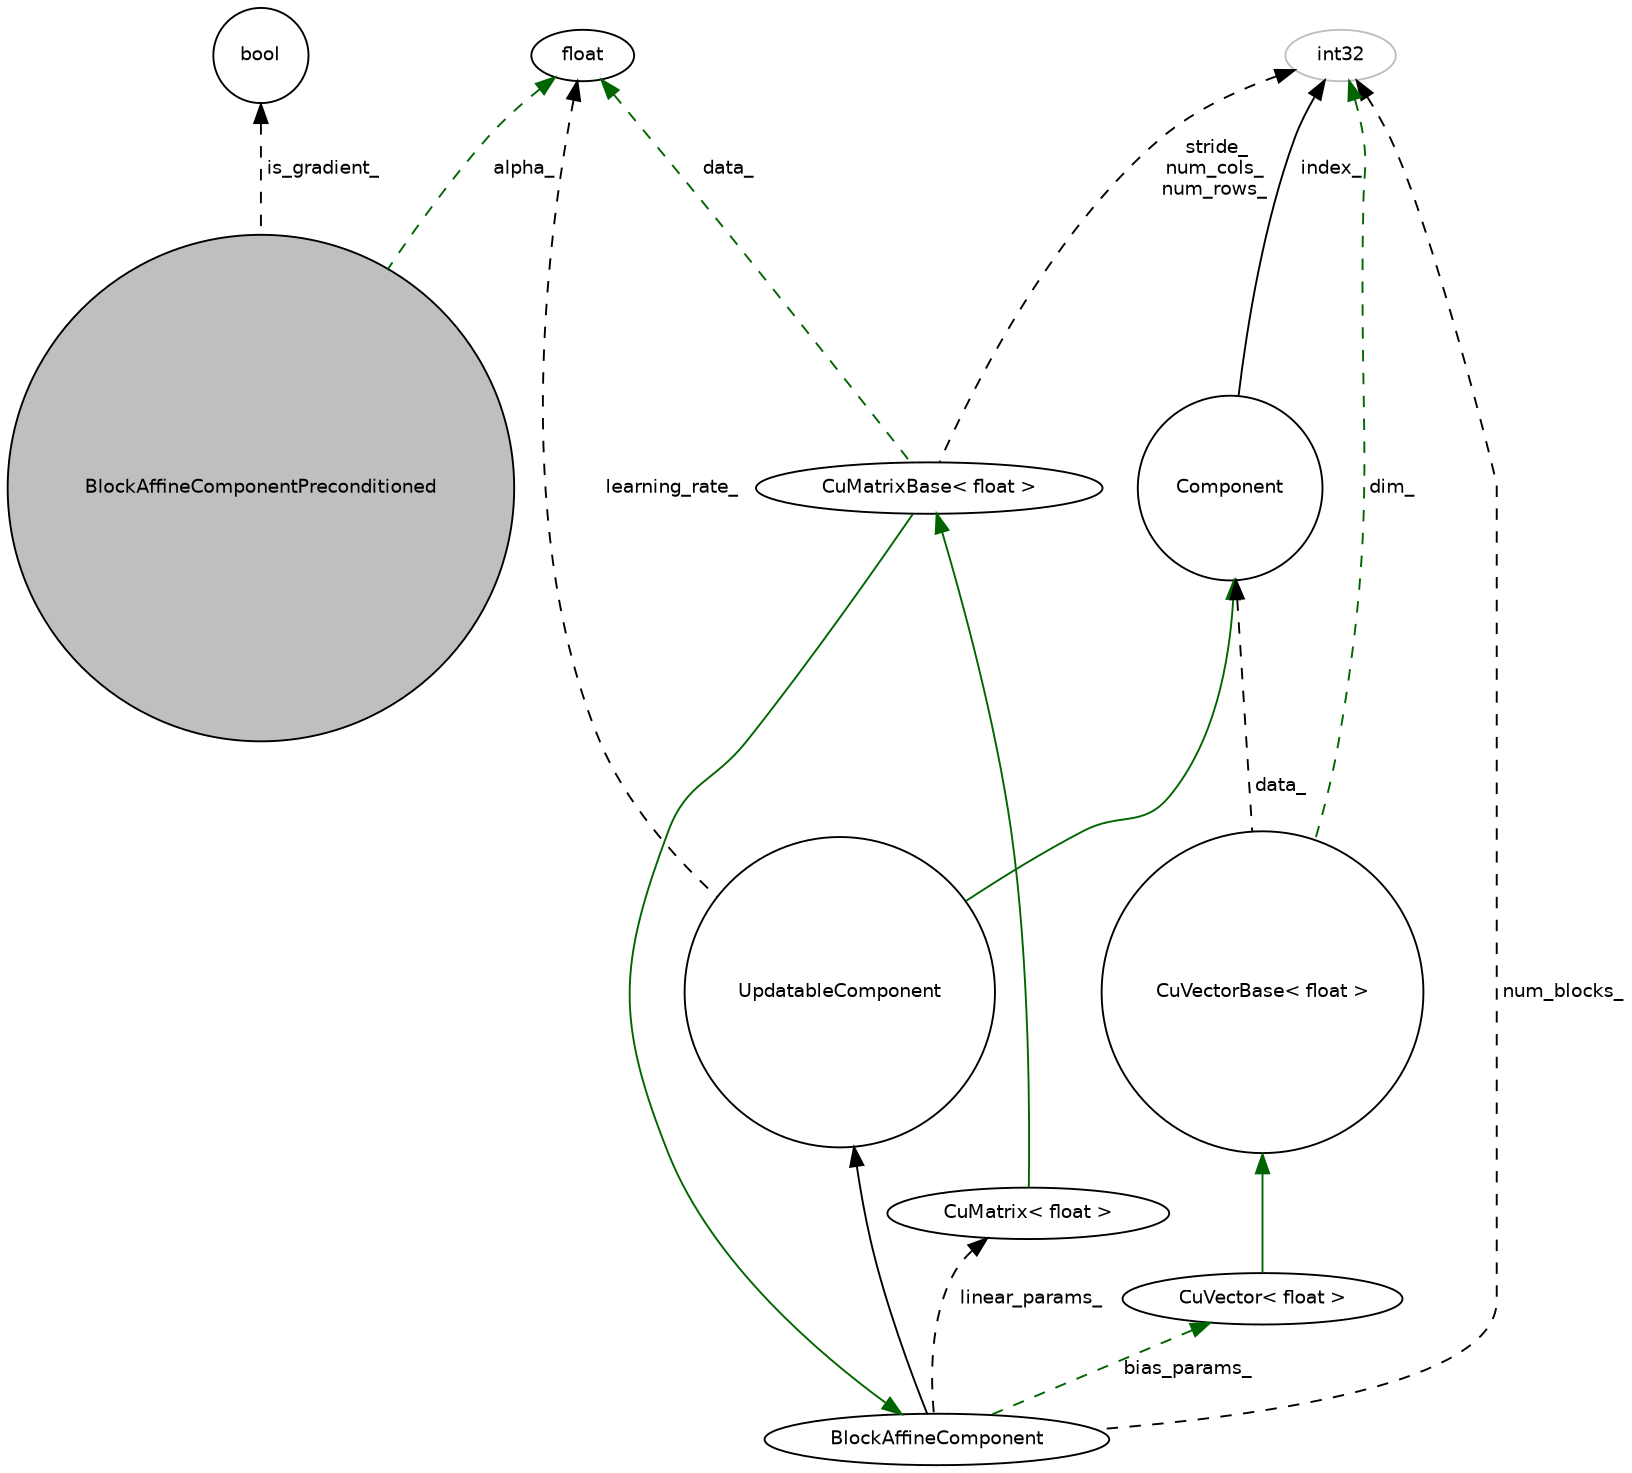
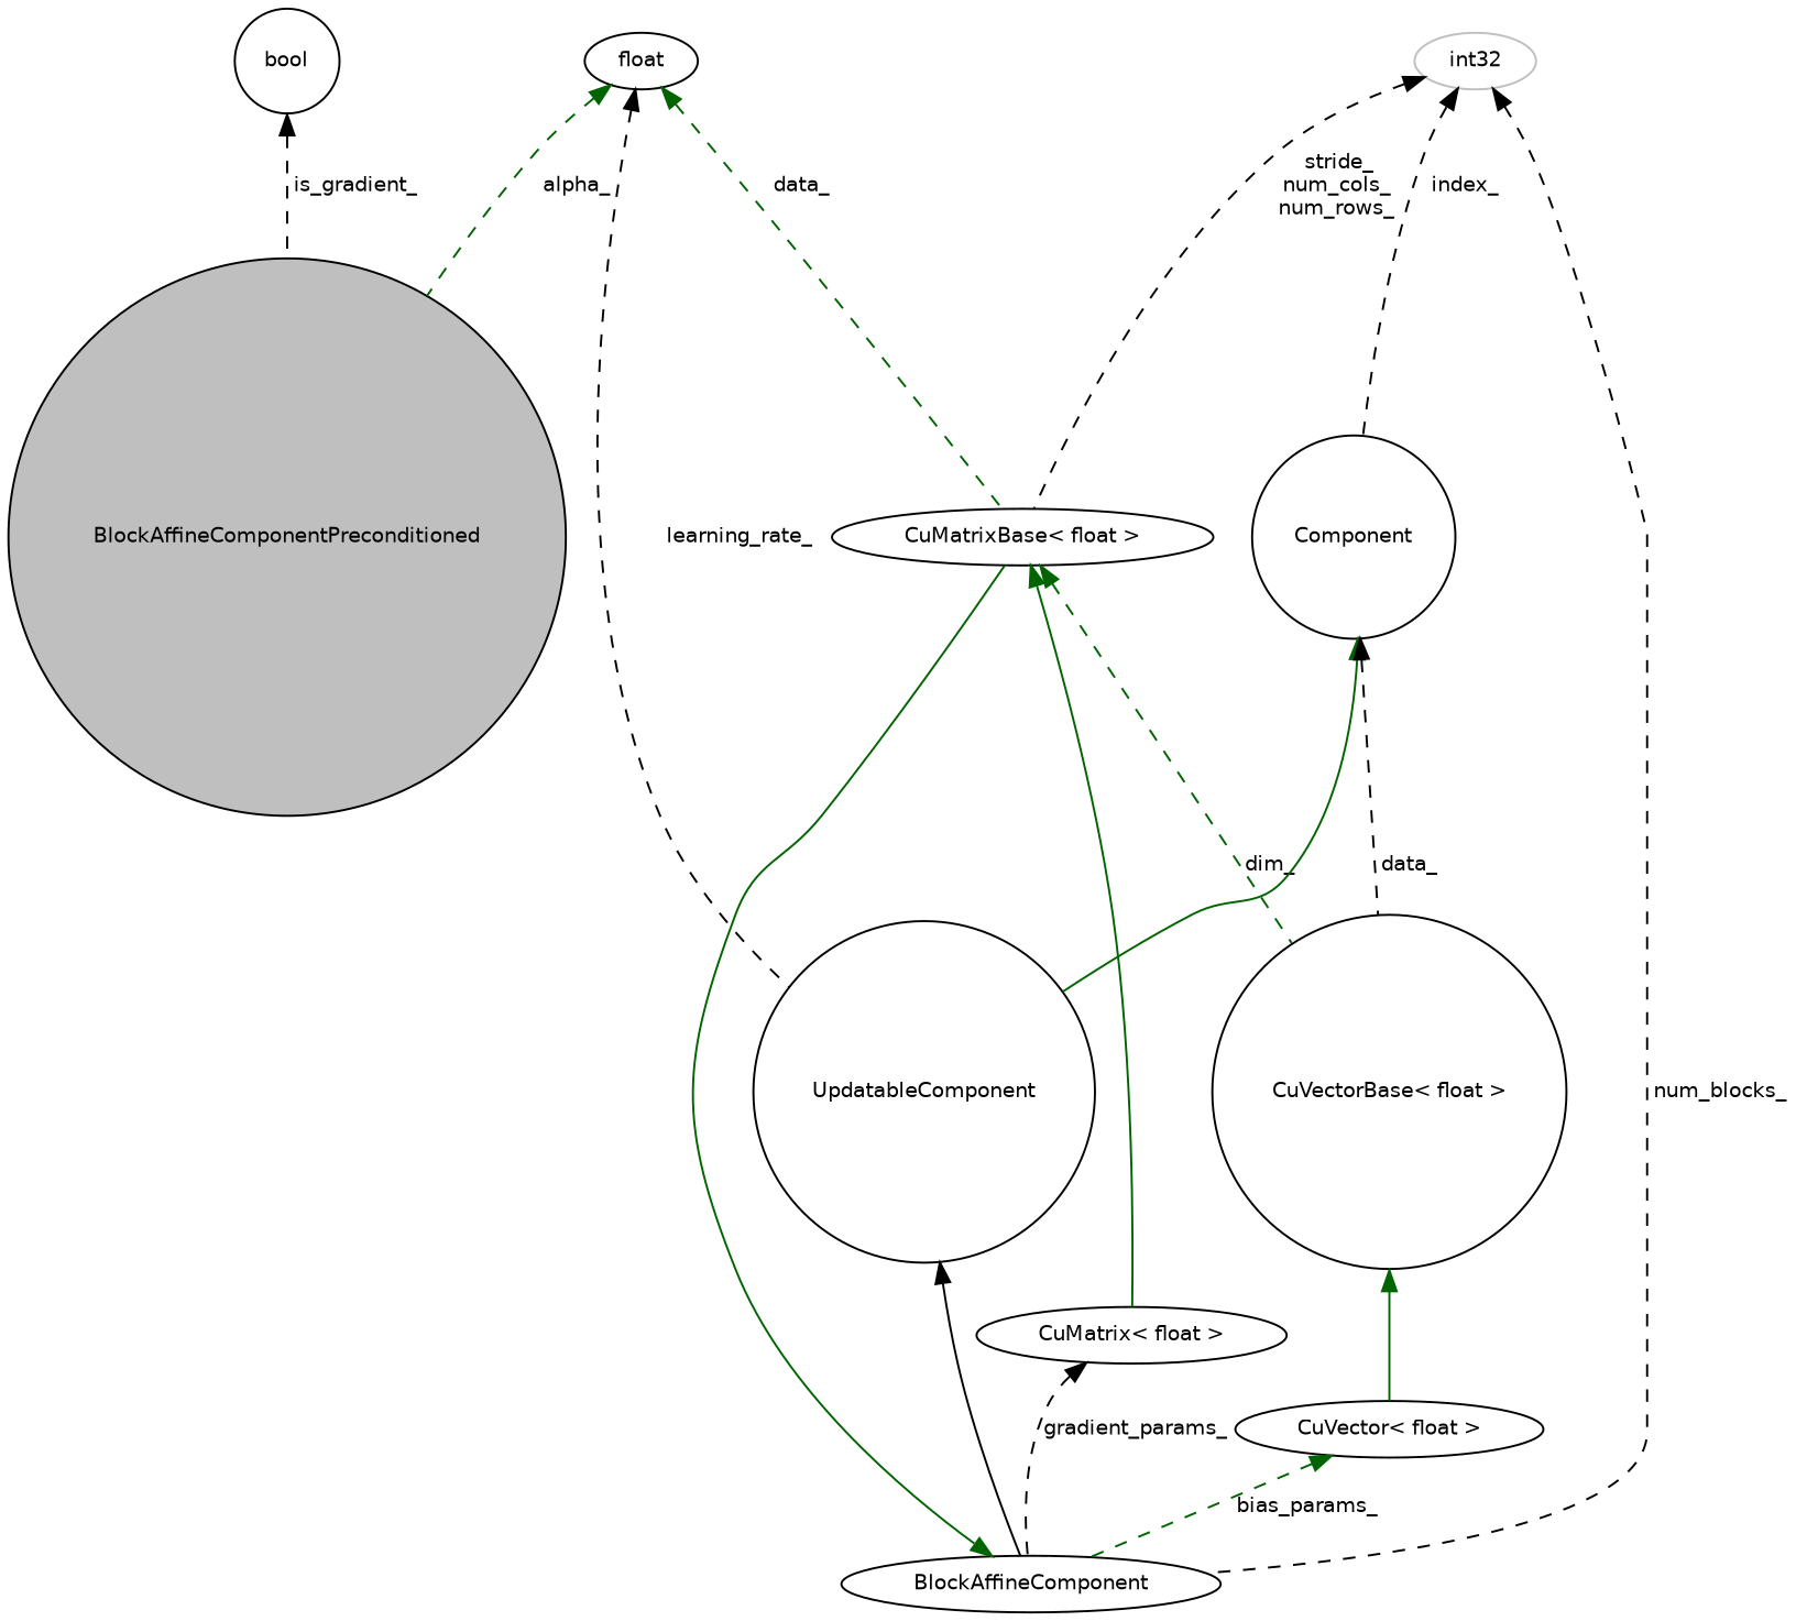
  digraph {
    node [color=black fillcolor=white fontname=Helvetica fontsize=10 shape=ellipse style=filled]
    edge [color=darkgreen dir=back fontname=Helvetica fontsize=10 labelfontname=Helvetica labelfontsize=10 style=dashed]
    n1 [fillcolor=grey75 fontcolor=black height=0.2 label=BlockAffineComponentPreconditioned shape=circle width=0.4]
    n2 [height=0.2 label=BlockAffineComponent width=0.4]
    n3 [height=0.2 label="CuMatrixBase\< float \>" width=0.4]
    n4 [height=0.2 label=UpdatableComponent shape=circle width=0.4]
    n5 [height=0.2 label=Component shape=circle width=0.4]
    n6 [height=0.2 label="CuVectorBase\< float \>" shape=circle width=0.4]
    n7 [color=grey75 height=0.2 label=int32 width=0.4]
    n8 [height=0.2 label="CuMatrix\< float \>" width=0.4]
    n9 [height=0.2 label="CuVector\< float \>" width=0.4]
    n10 [height=0.2 label=float width=0.4]
    n11 [height=0.2 label=bool shape=circle width=0.4]
    n2 -> n3 [style=solid]
    n3 -> n8 [style=solid]
    n4 -> n2 [color=black style=solid]
    n5 -> n4 [style=solid]
    n5 -> n6 [color=black label=" data_"]
    n6 -> n9 [style=solid]
    n7 -> n2 [color=black label=" num_blocks_"]
    n7 -> n3 [color=black label=" stride_\nnum_cols_\nnum_rows_"]
-   n7 -> n5 [color=black label=" index_" style=solid]
-   n7 -> n6 [label=" dim_"]
-   n8 -> n2 [color=black label=" linear_params_"]
+   n7 -> n5 [color=black label=" index_"]
+   n3 -> n6 [label=" dim_"]
+   n8 -> n2 [color=black label=" gradient_params_"]
    n9 -> n2 [label=" bias_params_"]
    n10 -> n1 [label=" alpha_"]
    n10 -> n3 [label=" data_"]
    n10 -> n4 [color=black label=" learning_rate_"]
    n11 -> n1 [color=black label=" is_gradient_"]
  }
